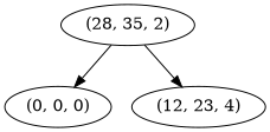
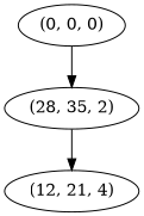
  digraph {
    "(0, 0, 0)"
    "(28, 35, 2)"
-   "(12, 21, 4)" [label="(12, 23, 4)"]
-   "(28, 35, 2)" -> "(0, 0, 0)"
+   "(12, 21, 4)"
+   "(0, 0, 0)" -> "(28, 35, 2)"
    "(28, 35, 2)" -> "(12, 21, 4)"
  }
